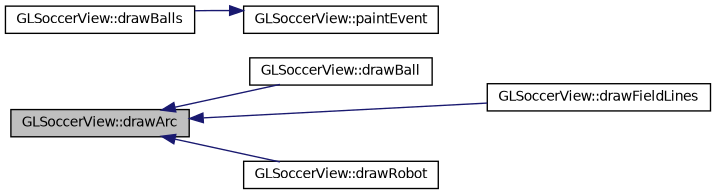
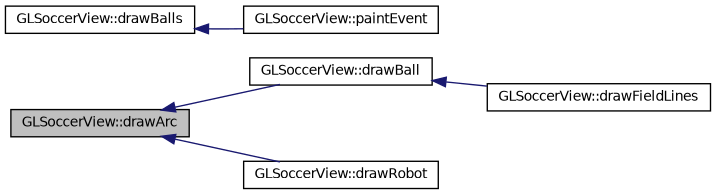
  digraph {
    rankdir=LR
    node [color=black fillcolor=white fontname=Helvetica fontsize=10 shape=record style=filled]
    edge [color=midnightblue dir=back fontname=Helvetica fontsize=10 labelfontname=Helvetica labelfontsize=10 style=solid]
    n1 [fillcolor=grey75 fontcolor=black height=0.2 label="GLSoccerView::drawArc" width=0.4]
    n2 [height=0.2 label="GLSoccerView::drawBall" width=0.4]
    n3 [height=0.2 label="GLSoccerView::drawFieldLines" width=0.4]
    n4 [height=0.2 label="GLSoccerView::drawRobot" width=0.4]
    n5 [height=0.2 label="GLSoccerView::drawBalls" width=0.4]
    n6 [height=0.2 label="GLSoccerView::paintEvent" width=0.4]
    n1 -> n2
-   n1 -> n3
+   n2 -> n3
    n1 -> n4
-   n6 -> n5
+   n5 -> n6
  }
